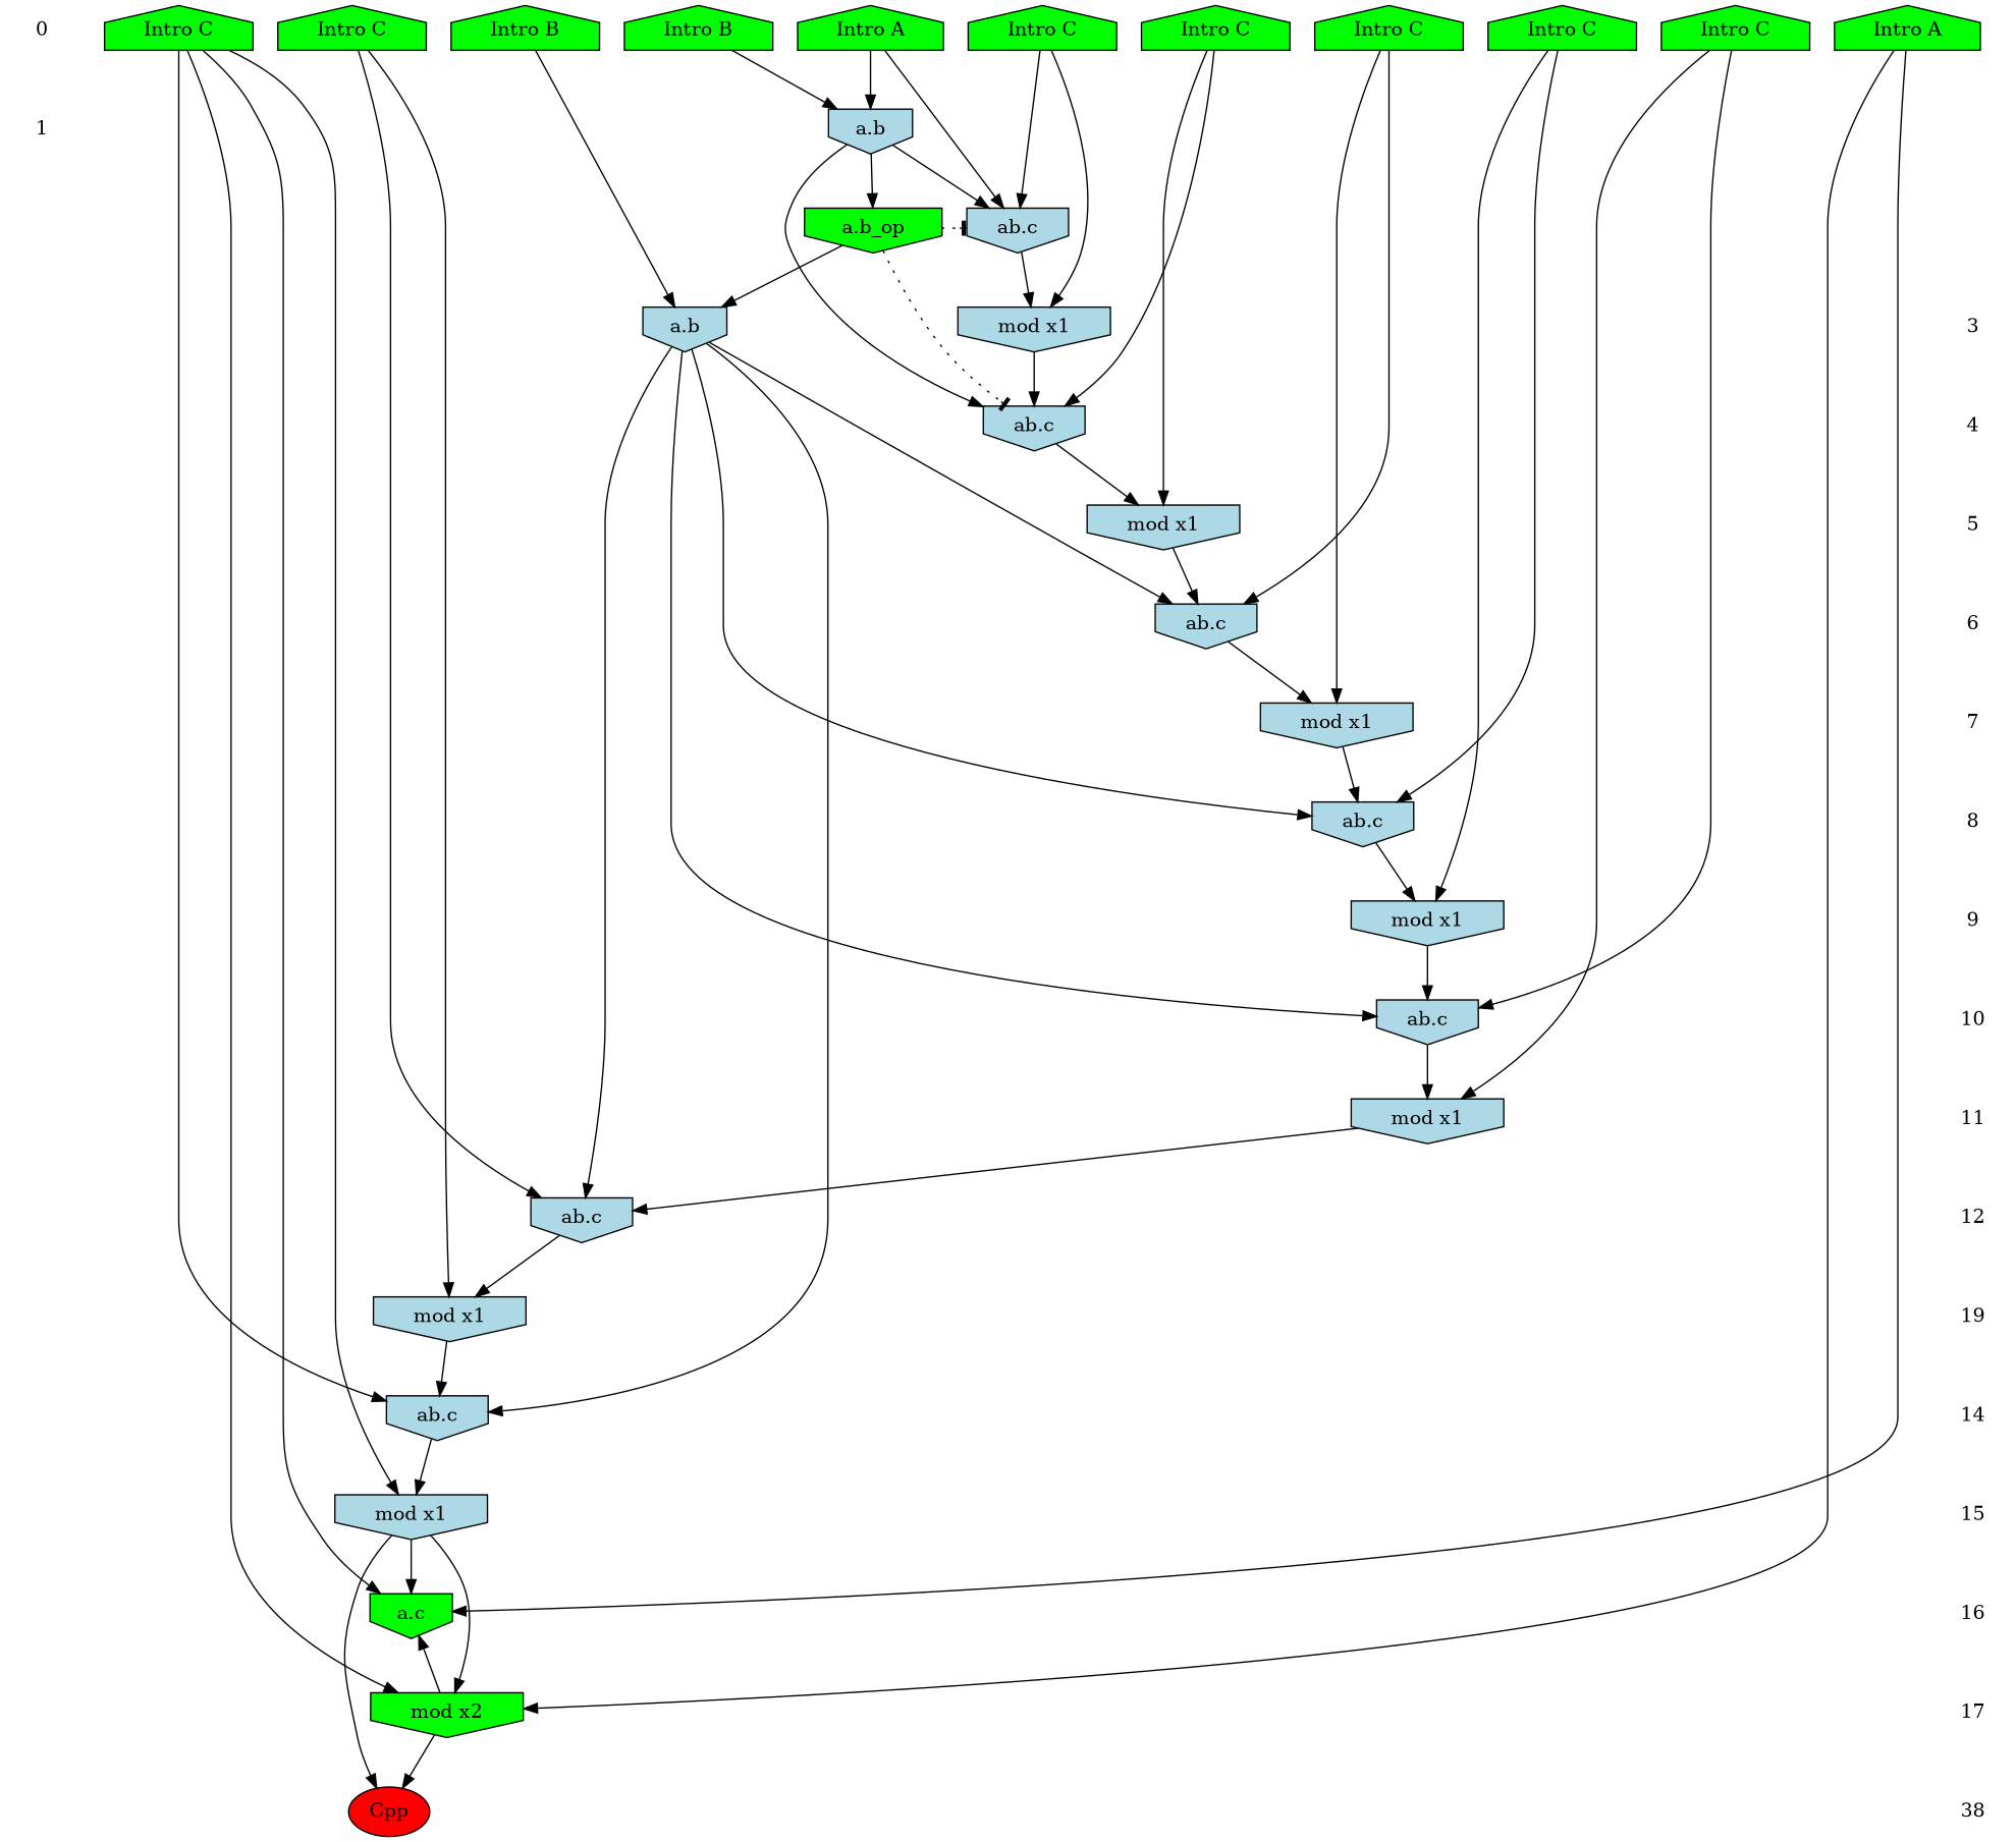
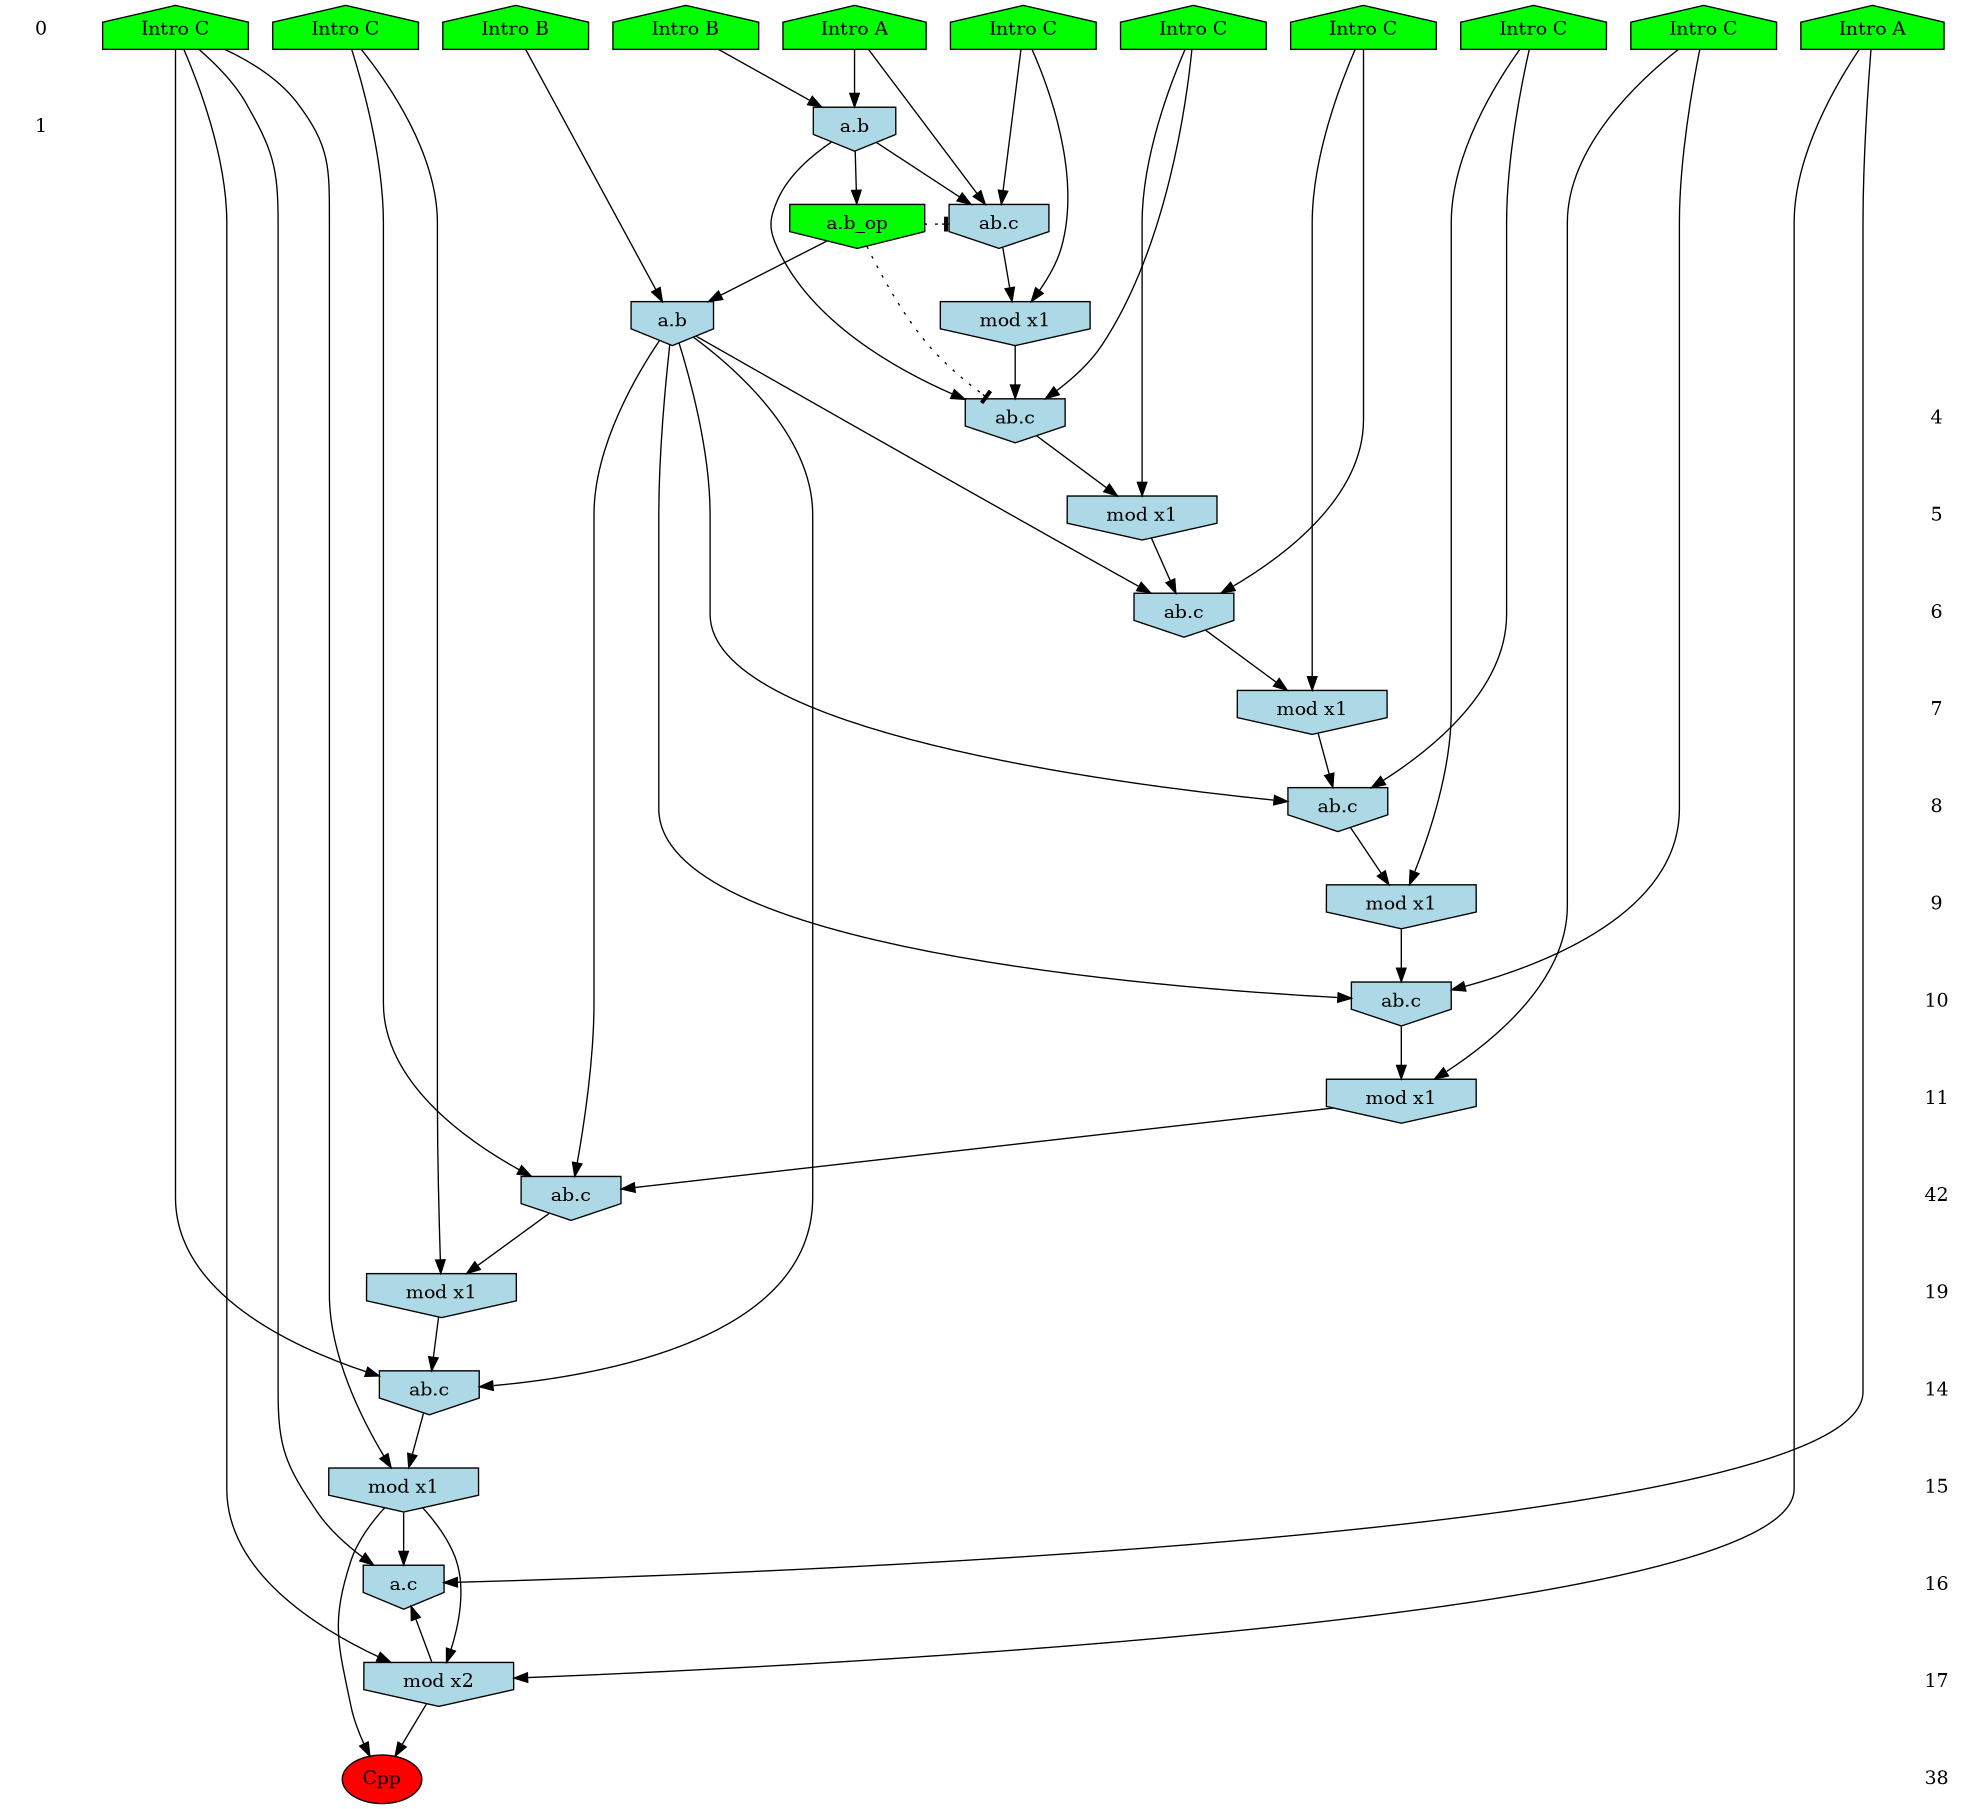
  digraph {
    ranksep=.5
    node [shape=invhouse style=filled]
    0 [shape=plaintext style=""]
    n2 [fillcolor=green label="Intro B" shape=house]
    n3 [fillcolor=green label="Intro A" shape=house]
    n4 [fillcolor=green label="Intro B" shape=house]
    n5 [fillcolor=green label="Intro A" shape=house]
    n6 [fillcolor=green label="Intro C" shape=house]
    n7 [fillcolor=green label="Intro C" shape=house]
    n8 [fillcolor=green label="Intro C" shape=house]
    n9 [fillcolor=green label="Intro C" shape=house]
    n10 [fillcolor=green label="Intro C" shape=house]
    n11 [fillcolor=green label="Intro C" shape=house]
    n12 [fillcolor=green label="Intro C" shape=house]
    1 [shape=plaintext style=""]
    n14 [fillcolor=lightblue label="a.b"]
    n15 [fillcolor=lightblue label="ab.c"]
    n16 [fillcolor=green label="a.b_op"]
-   3 [shape=plaintext style=""]
    n18 [fillcolor=lightblue label="mod x1"]
    n19 [fillcolor=lightblue label="a.b"]
    4 [shape=plaintext style=""]
    n21 [fillcolor=lightblue label="ab.c"]
    5 [shape=plaintext style=""]
    n23 [fillcolor=lightblue label="mod x1"]
    6 [shape=plaintext style=""]
    n25 [fillcolor=lightblue label="ab.c"]
    7 [shape=plaintext style=""]
    n27 [fillcolor=lightblue label="mod x1"]
    17 [shape=plaintext style=""]
-   n29 [fillcolor=green label="mod x2"]
+   n29 [fillcolor=lightblue label="mod x2"]
    8 [shape=plaintext style=""]
    n31 [fillcolor=lightblue label="ab.c"]
    9 [shape=plaintext style=""]
    n33 [fillcolor=lightblue label="mod x1"]
    10 [shape=plaintext style=""]
    n35 [fillcolor=lightblue label="ab.c"]
    11 [shape=plaintext style=""]
    n37 [fillcolor=lightblue label="mod x1"]
-   12 [shape=plaintext style=""]
+   12 [shape=plaintext label=42 style=""]
    n39 [fillcolor=lightblue label="ab.c"]
    n40 [label=19 shape=plaintext style=""]
    n41 [fillcolor=lightblue label="mod x1"]
    14 [shape=plaintext style=""]
    n43 [fillcolor=lightblue label="ab.c"]
    15 [shape=plaintext style=""]
    n45 [fillcolor=lightblue label="mod x1"]
    16 [shape=plaintext style=""]
-   n47 [fillcolor=green label="a.c"]
+   n47 [fillcolor=lightblue label="a.c"]
    n48 [label=38 shape=plaintext style=""]
    n49 [fillcolor=red label=Cpp shape=""]
    subgraph sub_1 {
      rank=same
      0
      n2
      n3
      n4
      n5
      n6
      n7
      n8
      n9
      n10
      n11
      n12
    }
    subgraph sub_2 {
      rank=same
      1
      n14
    }
    subgraph sub_3 {
      rank=same
      n15
      n16
    }
    subgraph sub_4 {
      rank=same
-     3
      n18
      n19
    }
    subgraph sub_5 {
      rank=same
      4
      n21
    }
    subgraph sub_6 {
      rank=same
      5
      n23
    }
    subgraph sub_7 {
      rank=same
      6
      n25
    }
    subgraph sub_8 {
      rank=same
      7
      n27
    }
    subgraph sub_9 {
      rank=same
      17
      n29
    }
    subgraph sub_10 {
      rank=same
      8
      n31
    }
    subgraph sub_11 {
      rank=same
      9
      n33
    }
    subgraph sub_12 {
      rank=same
      10
      n35
    }
    subgraph sub_13 {
      rank=same
      11
      n37
    }
    subgraph sub_14 {
      rank=same
      12
      n39
    }
    subgraph sub_15 {
      rank=same
      n40
      n41
    }
    subgraph sub_16 {
      rank=same
      14
      n43
    }
    subgraph sub_17 {
      rank=same
      15
      n45
    }
    subgraph sub_18 {
      rank=same
      16
      n47
    }
    subgraph sub_19 {
      rank=same
      n48
      n49
    }
    0 -> 1 [style=invis]
    n2 -> n14
    n3 -> n14
    n3 -> n15
    n4 -> n19
    n5 -> n29
    n5 -> n47
    n6 -> n25
    n6 -> n27
    n7 -> n31
    n7 -> n33
    n8 -> n35
    n8 -> n37
    n9 -> n21
    n9 -> n23
    n10 -> n39
    n10 -> n41
    n11 -> n29
    n11 -> n43
    n11 -> n45
    n11 -> n47
    n12 -> n15
    n12 -> n18
    n14 -> n15
    n14 -> n16
    n14 -> n21
    n15 -> n18
    n16 -> n15 [arrowhead=tee style=dotted]
    n16 -> n19
    n16 -> n21 [arrowhead=tee style=dotted]
-   3 -> 4 [style=invis]
    n18 -> n21
    n19 -> n25
    n19 -> n31
    n19 -> n35
    n19 -> n39
    n19 -> n43
    4 -> 5 [style=invis]
    n21 -> n23
    5 -> 6 [style=invis]
    n23 -> n25
    6 -> 7 [style=invis]
    n25 -> n27
    7 -> 8 [style=invis]
    n27 -> n31
    17 -> n48 [style=invis]
    n29 -> n47
    n29 -> n49
    8 -> 9 [style=invis]
    n31 -> n33
    9 -> 10 [style=invis]
    n33 -> n35
    10 -> 11 [style=invis]
    n35 -> n37
    11 -> 12 [style=invis]
    n37 -> n39
    12 -> n40 [style=invis]
    n39 -> n41
    n40 -> 14 [style=invis]
    n41 -> n43
    14 -> 15 [style=invis]
    n43 -> n45
    15 -> 16 [style=invis]
    n45 -> n29
    n45 -> n47
    n45 -> n49
    16 -> 17 [style=invis]
  }
